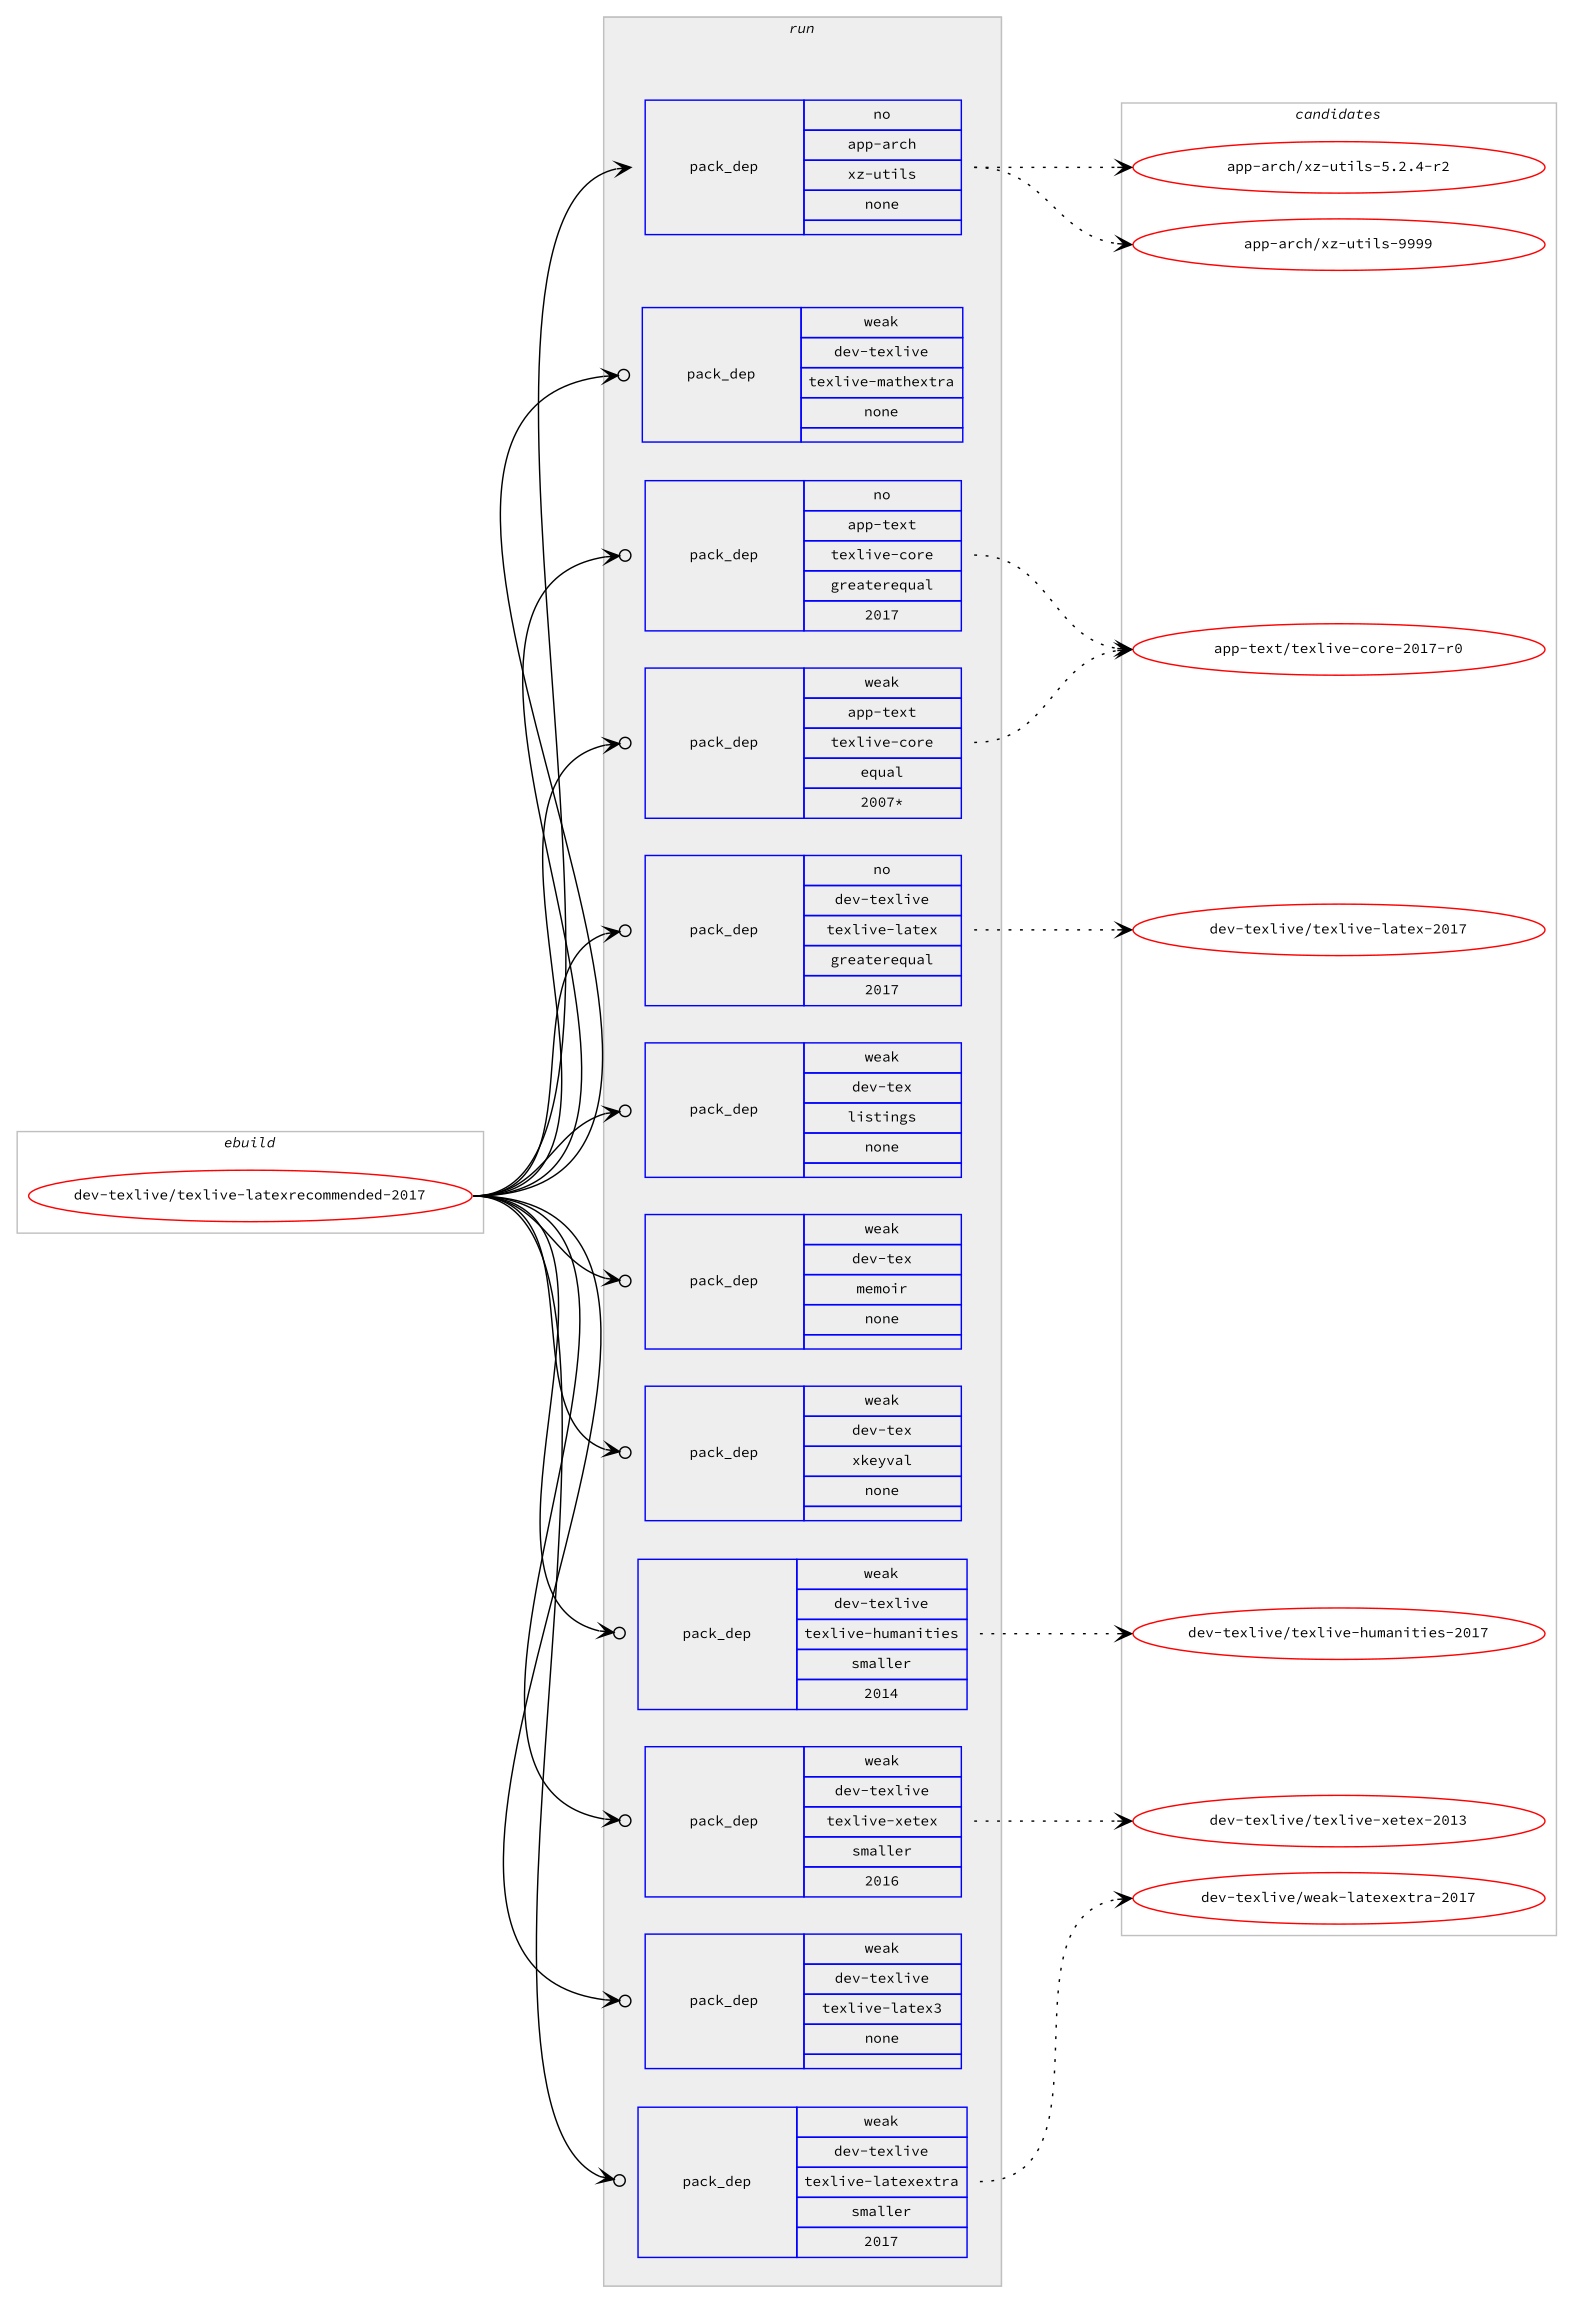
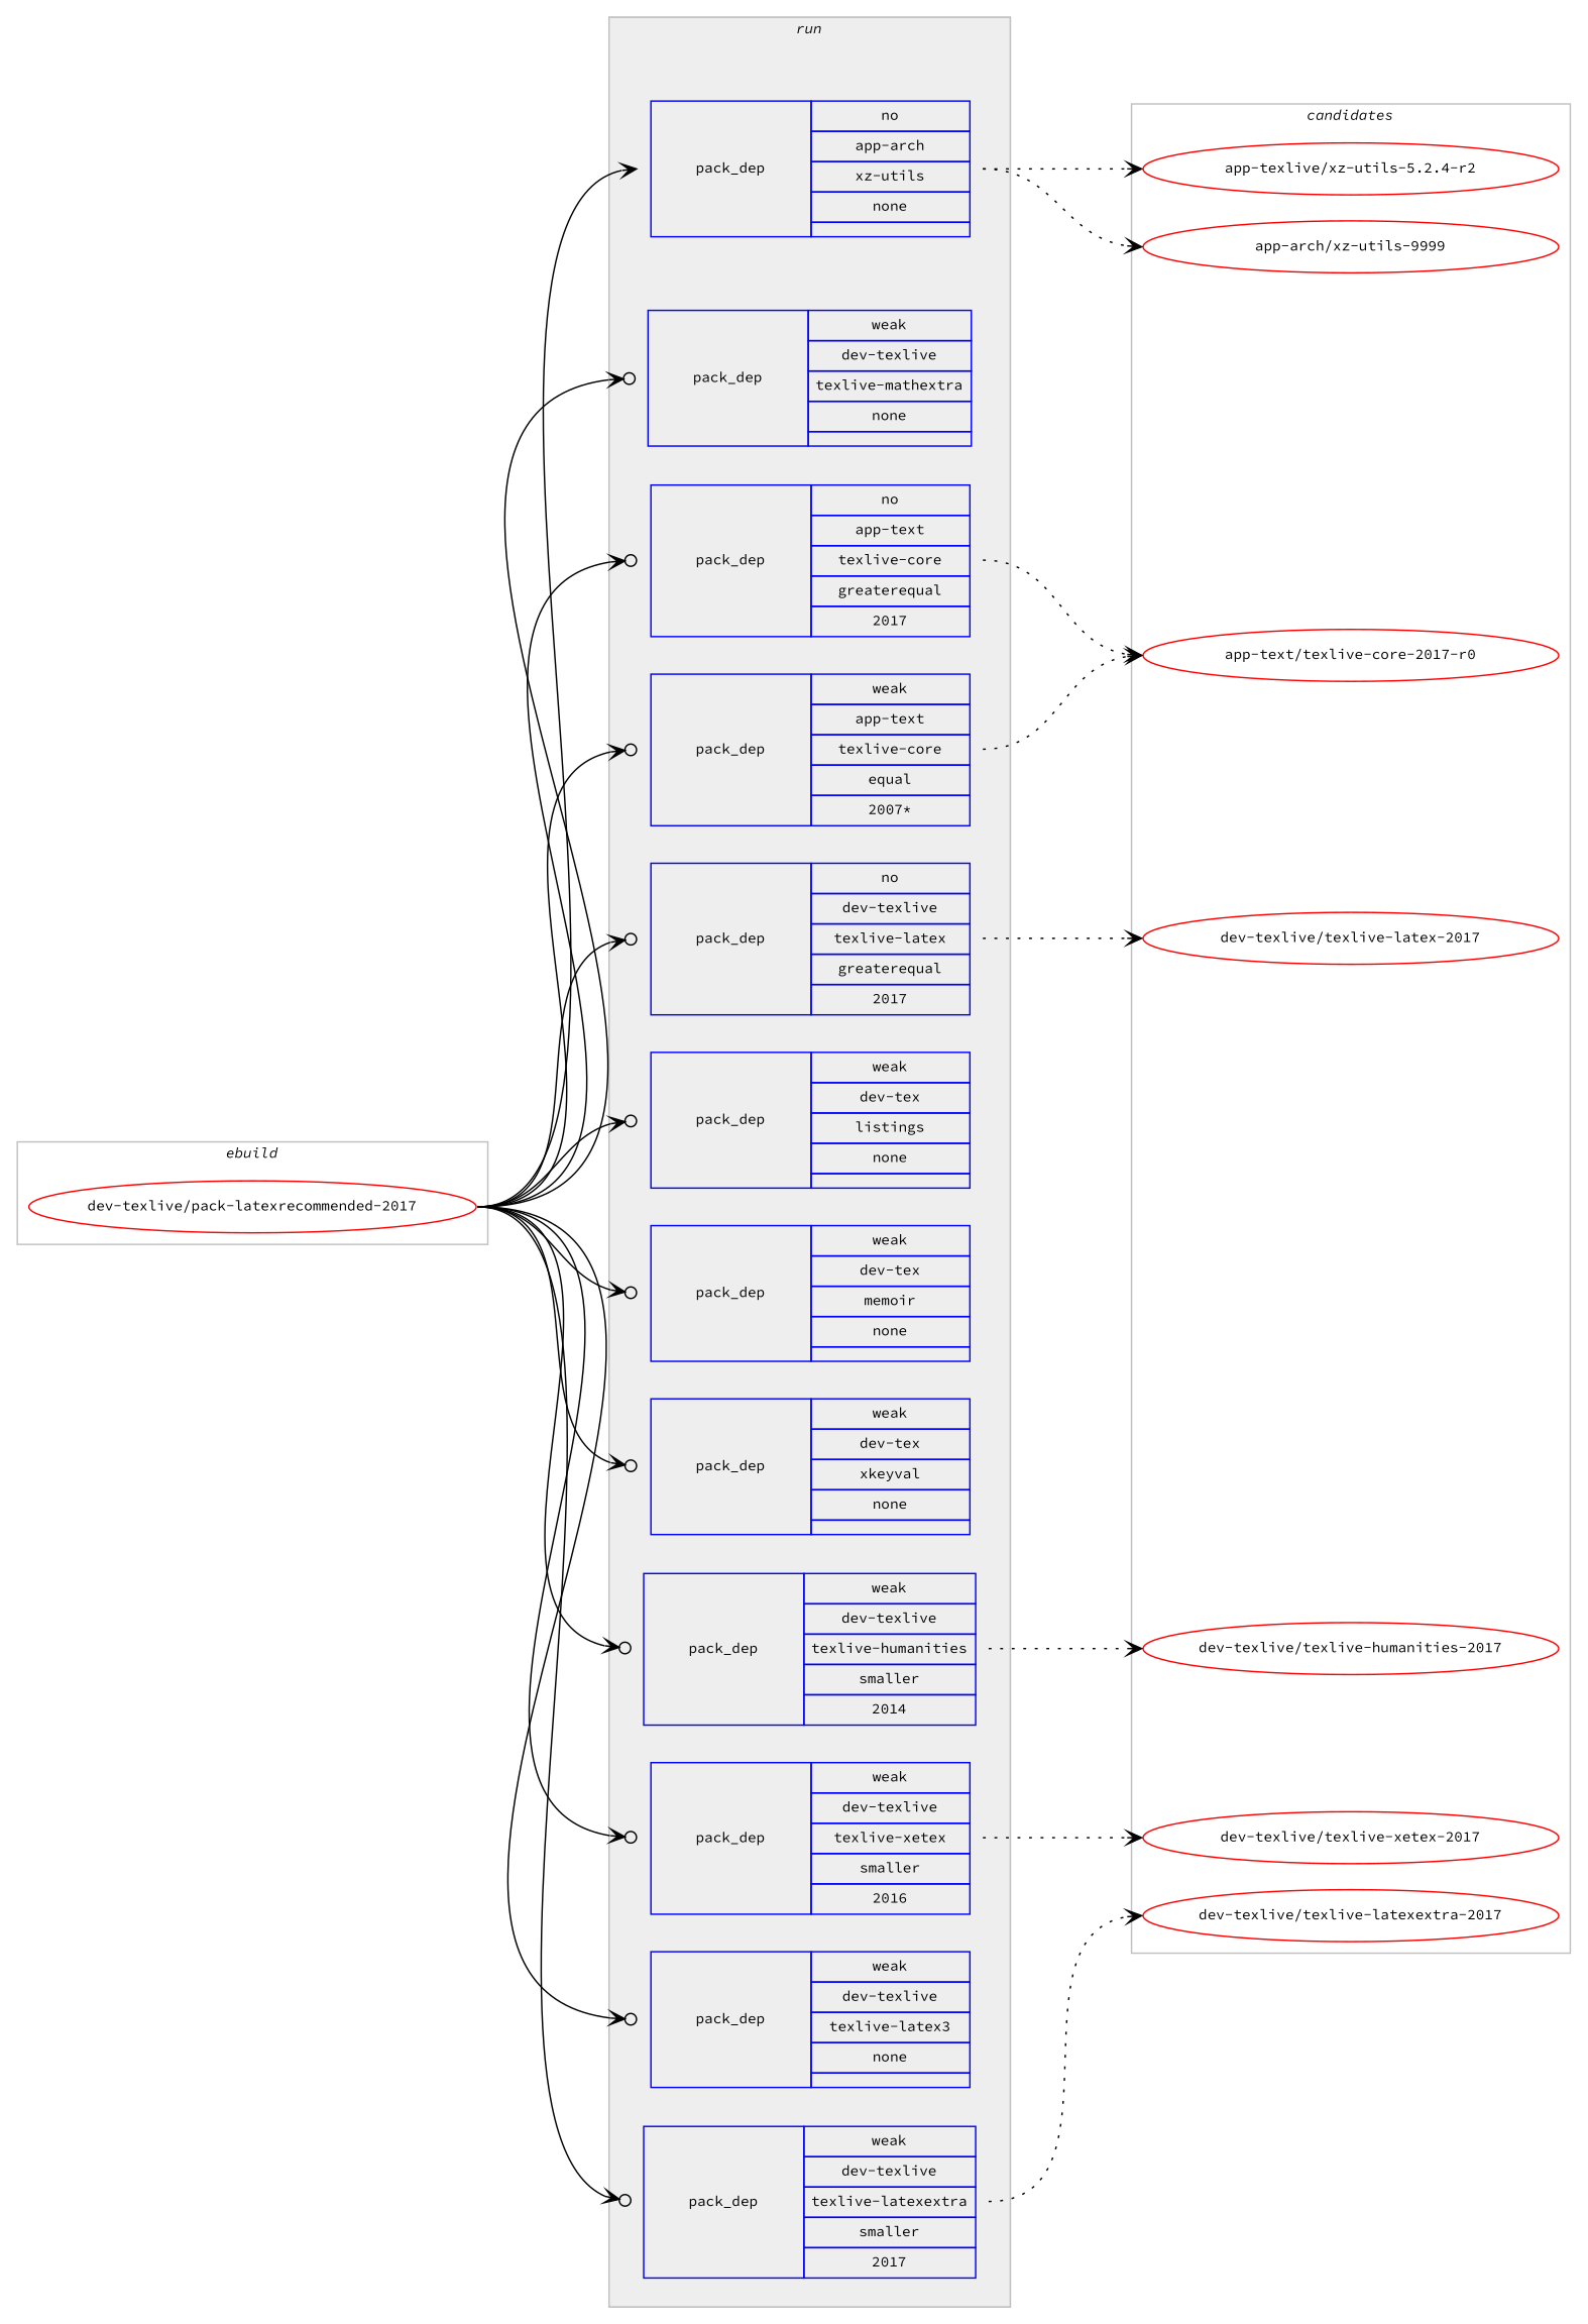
  digraph {
    compound=true
    concentrate=true
    fontname="Source Code Pro"
    fontsize=10
    newrank=true
    rankdir=LR
    ranksep=1.5
    node [color=blue fontname="Source Code Pro" fontsize=10 shape=none]
    edge [arrowhead=odotvee fontname="Source Code Pro" headport=w style=solid tailport=e weight=20]
-   n1 [color=red label="dev-texlive/texlive-latexrecommended-2017" width=4 shape=""]
+   n1 [color=red label="dev-texlive/pack-latexrecommended-2017" width=4 shape=""]
    n2 [label=<<TABLE BORDER="0" CELLBORDER="1" CELLSPACING="0" CELLPADDING="4" WIDTH="220"><TR><TD ROWSPAN="6" CELLPADDING="30">pack_dep</TD></TR><TR><TD WIDTH="110">no</TD></TR><TR><TD>app-arch</TD></TR><TR><TD>xz-utils</TD></TR><TR><TD>none</TD></TR><TR><TD></TD></TR></TABLE>>]
    n3 [label=<<TABLE BORDER="0" CELLBORDER="1" CELLSPACING="0" CELLPADDING="4" WIDTH="220"><TR><TD ROWSPAN="6" CELLPADDING="30">pack_dep</TD></TR><TR><TD WIDTH="110">no</TD></TR><TR><TD>app-text</TD></TR><TR><TD>texlive-core</TD></TR><TR><TD>greaterequal</TD></TR><TR><TD>2017</TD></TR></TABLE>>]
    n4 [label=<<TABLE BORDER="0" CELLBORDER="1" CELLSPACING="0" CELLPADDING="4" WIDTH="220"><TR><TD ROWSPAN="6" CELLPADDING="30">pack_dep</TD></TR><TR><TD WIDTH="110">no</TD></TR><TR><TD>dev-texlive</TD></TR><TR><TD>texlive-latex</TD></TR><TR><TD>greaterequal</TD></TR><TR><TD>2017</TD></TR></TABLE>>]
    n5 [label=<<TABLE BORDER="0" CELLBORDER="1" CELLSPACING="0" CELLPADDING="4" WIDTH="220"><TR><TD ROWSPAN="6" CELLPADDING="30">pack_dep</TD></TR><TR><TD WIDTH="110">weak</TD></TR><TR><TD>app-text</TD></TR><TR><TD>texlive-core</TD></TR><TR><TD>equal</TD></TR><TR><TD>2007*</TD></TR></TABLE>>]
    n6 [label=<<TABLE BORDER="0" CELLBORDER="1" CELLSPACING="0" CELLPADDING="4" WIDTH="220"><TR><TD ROWSPAN="6" CELLPADDING="30">pack_dep</TD></TR><TR><TD WIDTH="110">weak</TD></TR><TR><TD>dev-tex</TD></TR><TR><TD>listings</TD></TR><TR><TD>none</TD></TR><TR><TD></TD></TR></TABLE>>]
    n7 [label=<<TABLE BORDER="0" CELLBORDER="1" CELLSPACING="0" CELLPADDING="4" WIDTH="220"><TR><TD ROWSPAN="6" CELLPADDING="30">pack_dep</TD></TR><TR><TD WIDTH="110">weak</TD></TR><TR><TD>dev-tex</TD></TR><TR><TD>memoir</TD></TR><TR><TD>none</TD></TR><TR><TD></TD></TR></TABLE>>]
    n8 [label=<<TABLE BORDER="0" CELLBORDER="1" CELLSPACING="0" CELLPADDING="4" WIDTH="220"><TR><TD ROWSPAN="6" CELLPADDING="30">pack_dep</TD></TR><TR><TD WIDTH="110">weak</TD></TR><TR><TD>dev-tex</TD></TR><TR><TD>xkeyval</TD></TR><TR><TD>none</TD></TR><TR><TD></TD></TR></TABLE>>]
    n9 [label=<<TABLE BORDER="0" CELLBORDER="1" CELLSPACING="0" CELLPADDING="4" WIDTH="220"><TR><TD ROWSPAN="6" CELLPADDING="30">pack_dep</TD></TR><TR><TD WIDTH="110">weak</TD></TR><TR><TD>dev-texlive</TD></TR><TR><TD>texlive-humanities</TD></TR><TR><TD>smaller</TD></TR><TR><TD>2014</TD></TR></TABLE>>]
    n10 [label=<<TABLE BORDER="0" CELLBORDER="1" CELLSPACING="0" CELLPADDING="4" WIDTH="220"><TR><TD ROWSPAN="6" CELLPADDING="30">pack_dep</TD></TR><TR><TD WIDTH="110">weak</TD></TR><TR><TD>dev-texlive</TD></TR><TR><TD>texlive-xetex</TD></TR><TR><TD>smaller</TD></TR><TR><TD>2016</TD></TR></TABLE>>]
    n11 [label=<<TABLE BORDER="0" CELLBORDER="1" CELLSPACING="0" CELLPADDING="4" WIDTH="220"><TR><TD ROWSPAN="6" CELLPADDING="30">pack_dep</TD></TR><TR><TD WIDTH="110">weak</TD></TR><TR><TD>dev-texlive</TD></TR><TR><TD>texlive-latex3</TD></TR><TR><TD>none</TD></TR><TR><TD></TD></TR></TABLE>>]
    n12 [label=<<TABLE BORDER="0" CELLBORDER="1" CELLSPACING="0" CELLPADDING="4" WIDTH="220"><TR><TD ROWSPAN="6" CELLPADDING="30">pack_dep</TD></TR><TR><TD WIDTH="110">weak</TD></TR><TR><TD>dev-texlive</TD></TR><TR><TD>texlive-latexextra</TD></TR><TR><TD>smaller</TD></TR><TR><TD>2017</TD></TR></TABLE>>]
    n13 [label=<<TABLE BORDER="0" CELLBORDER="1" CELLSPACING="0" CELLPADDING="4" WIDTH="220"><TR><TD ROWSPAN="6" CELLPADDING="30">pack_dep</TD></TR><TR><TD WIDTH="110">weak</TD></TR><TR><TD>dev-texlive</TD></TR><TR><TD>texlive-mathextra</TD></TR><TR><TD>none</TD></TR><TR><TD></TD></TR></TABLE>>]
-   n14 [color=red label="app-arch/xz-utils-5.2.4-r2" width=4 shape=""]
+   n14 [color=red label="app-texlive/xz-utils-5.2.4-r2" width=4 shape=""]
    n15 [color=red label="app-arch/xz-utils-9999" width=4 shape=""]
    n16 [color=red label="app-text/texlive-core-2017-r0" width=4 shape=""]
    n17 [color=red label="dev-texlive/texlive-latex-2017" width=4 shape=""]
    n18 [color=red label="dev-texlive/texlive-humanities-2017" width=4 shape=""]
-   n19 [color=red label="dev-texlive/weak-latexextra-2017" width=4 shape=""]
-   n20 [color=red label="dev-texlive/texlive-xetex-2013" width=4 shape=""]
+   n19 [color=red label="dev-texlive/texlive-latexextra-2017" width=4 shape=""]
+   n20 [color=red label="dev-texlive/texlive-xetex-2017" width=4 shape=""]
    subgraph cluster_1 {
      color=gray
      label=<<i>ebuild</i>>
      rank=same
      n1
    }
    subgraph cluster_2 {
      color=gray
      label=<<i>dependencies</i>>
      subgraph cluster_3 {
        color=gray
        fillcolor="#eeeeee"
        label=<<i>compile</i>>
        style=filled
        subgraph sub_4 {
          color=gray
          fillcolor="#eeeeee"
          label=<<i>compile</i>>
          style=filled
          n2
        }
      }
      subgraph cluster_5 {
        color=gray
        fillcolor="#eeeeee"
        label=<<i>compile and run</i>>
        style=filled
        subgraph sub_6 {
          color=gray
          fillcolor="#eeeeee"
          label=<<i>compile and run</i>>
          style=filled
          n3
        }
        subgraph sub_7 {
          color=gray
          fillcolor="#eeeeee"
          label=<<i>compile and run</i>>
          style=filled
          n4
        }
        subgraph sub_8 {
          color=gray
          fillcolor="#eeeeee"
          label=<<i>compile and run</i>>
          style=filled
          n5
        }
        subgraph sub_9 {
          color=gray
          fillcolor="#eeeeee"
          label=<<i>compile and run</i>>
          style=filled
          n6
        }
        subgraph sub_10 {
          color=gray
          fillcolor="#eeeeee"
          label=<<i>compile and run</i>>
          style=filled
          n7
        }
        subgraph sub_11 {
          color=gray
          fillcolor="#eeeeee"
          label=<<i>compile and run</i>>
          style=filled
          n8
        }
        subgraph sub_12 {
          color=gray
          fillcolor="#eeeeee"
          label=<<i>compile and run</i>>
          style=filled
          n9
        }
        subgraph sub_13 {
          color=gray
          fillcolor="#eeeeee"
          label=<<i>compile and run</i>>
          style=filled
          n10
        }
        subgraph sub_14 {
          color=gray
          fillcolor="#eeeeee"
          label=<<i>compile and run</i>>
          style=filled
          n11
        }
        subgraph sub_15 {
          color=gray
          fillcolor="#eeeeee"
          label=<<i>compile and run</i>>
          style=filled
          n12
        }
        subgraph sub_16 {
          color=gray
          fillcolor="#eeeeee"
          label=<<i>compile and run</i>>
          style=filled
          n13
        }
      }
      subgraph cluster_17 {
        color=gray
        fillcolor="#eeeeee"
        label=<<i>run</i>>
        style=filled
      }
    }
    subgraph cluster_18 {
      color=gray
      label=<<i>candidates</i>>
      rank=same
      subgraph sub_19 {
        color=black
        label=<<i>candidates</i>>
        nodesep=1
        rank=same
        n14
        n15
      }
      subgraph sub_20 {
        color=black
        label=<<i>candidates</i>>
        nodesep=1
        rank=same
        n16
      }
      subgraph sub_21 {
        color=black
        label=<<i>candidates</i>>
        nodesep=1
        rank=same
        n17
      }
      subgraph sub_22 {
        color=black
        label=<<i>candidates</i>>
        nodesep=1
        rank=same
        n16
      }
      subgraph sub_23 {
        color=black
        label=<<i>candidates</i>>
        nodesep=1
        rank=same
      }
      subgraph sub_24 {
        color=black
        label=<<i>candidates</i>>
        nodesep=1
        rank=same
      }
      subgraph sub_25 {
        color=black
        label=<<i>candidates</i>>
        nodesep=1
        rank=same
      }
      subgraph sub_26 {
        color=black
        label=<<i>candidates</i>>
        nodesep=1
        rank=same
        n18
      }
      subgraph sub_27 {
        color=black
        label=<<i>candidates</i>>
        nodesep=1
        rank=same
      }
      subgraph sub_28 {
        color=black
        label=<<i>candidates</i>>
        nodesep=1
        rank=same
        n19
      }
      subgraph sub_29 {
        color=black
        label=<<i>candidates</i>>
        nodesep=1
        rank=same
      }
      subgraph sub_30 {
        color=black
        label=<<i>candidates</i>>
        nodesep=1
        rank=same
        n20
      }
    }
    n1 -> n2 [arrowhead=vee]
    n1 -> n3
    n1 -> n4
    n1 -> n5
    n1 -> n6
    n1 -> n7
    n1 -> n8
    n1 -> n9
    n1 -> n10
    n1 -> n11
    n1 -> n12
    n1 -> n13
    n2 -> n14 [arrowhead=vee style=dotted weight=100]
    n2 -> n15 [arrowhead=vee style=dotted weight=100]
    n3 -> n16 [arrowhead=vee style=dotted weight=100]
    n4 -> n17 [arrowhead=vee style=dotted weight=100]
    n5 -> n16 [arrowhead=vee style=dotted weight=100]
    n9 -> n18 [arrowhead=vee style=dotted weight=100]
    n10 -> n20 [arrowhead=vee style=dotted weight=100]
    n12 -> n19 [arrowhead=vee style=dotted weight=100]
  }
